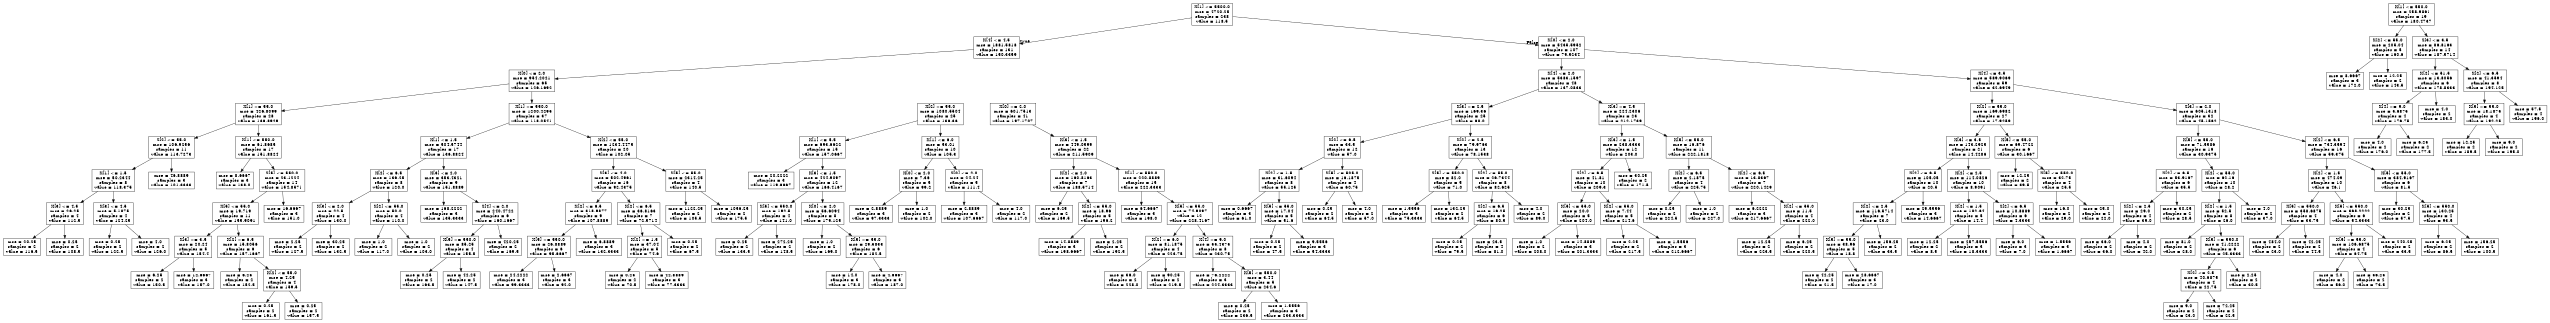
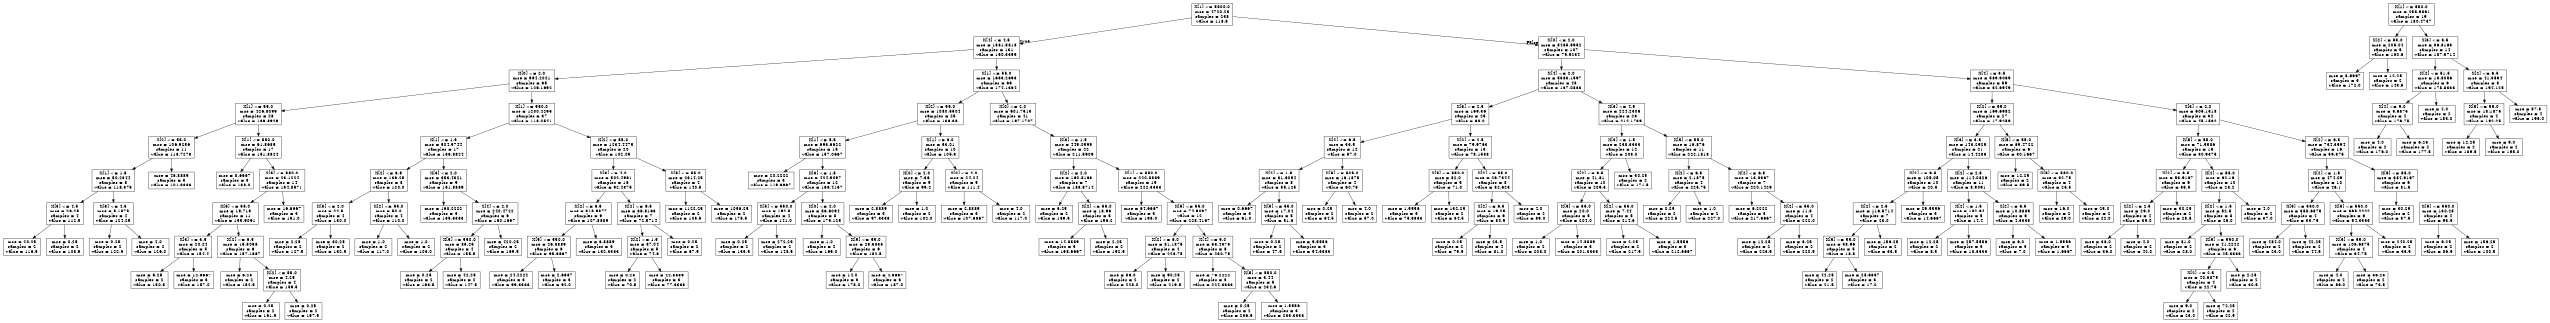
  digraph {
    node [shape=box]
    n1 [label="X[1] <= 5500.0\nmse = 4720.25\nsamples = 238\nvalue = 118.5"]
    n2 [label="X[4] <= 4.5\nmse = 1881.5818\nsamples = 131\nvalue = 150.3359"]
    n3 [label="X[0] <= 2.0\nmse = 5435.5952\nsamples = 107\nvalue = 79.5234"]
    n4 [label="X[0] <= 2.0\nmse = 954.2021\nsamples = 65\nvalue = 126.1692"]
+   n5 [label="X[1] <= 55.0\nmse = 1653.2693\nsamples = 66\nvalue = 174.1364"]
    n6 [label="X[4] <= 2.0\nmse = 5383.1597\nsamples = 48\nvalue = 137.0833"]
    n7 [label="X[4] <= 3.5\nmse = 589.9069\nsamples = 59\nvalue = 32.6949"]
    n8 [label="X[1] <= 55.0\nmse = 426.8099\nsamples = 28\nvalue = 136.8929"]
    n9 [label="X[1] <= 550.0\nmse = 1200.4295\nsamples = 37\nvalue = 118.0541"]
    n10 [label="X[2] <= 55.0\nmse = 1080.5504\nsamples = 25\nvalue = 136.36"]
    n11 [label="X[0] <= 2.0\nmse = 601.7513\nsamples = 41\nvalue = 197.1707"]
    n12 [label="X[2] <= 55.0\nmse = 106.9256\nsamples = 11\nvalue = 113.7273"]
    n13 [label="X[1] <= 550.0\nmse = 61.8685\nsamples = 17\nvalue = 151.8824"]
    n14 [label="X[1] <= 1.5\nmse = 504.5744\nsamples = 17\nvalue = 136.8824"]
    n15 [label="X[2] <= 55.0\nmse = 1234.4475\nsamples = 20\nvalue = 102.05"]
    n16 [label="X[1] <= 1.5\nmse = 50.2344\nsamples = 8\nvalue = 118.375"]
    n17 [label="mse = 46.8889\nsamples = 3\nvalue = 101.3333"]
    n18 [label="mse = 8.6667\nsamples = 3\nvalue = 138.0"]
    n19 [label="X[5] <= 550.0\nmse = 23.1224\nsamples = 14\nvalue = 154.8571"]
    n20 [label="X[3] <= 4.5\nmse = 26.25\nsamples = 4\nvalue = 112.5"]
    n21 [label="X[3] <= 4.5\nmse = 5.1875\nsamples = 4\nvalue = 124.25"]
    n22 [label="mse = 20.25\nsamples = 2\nvalue = 116.5"]
    n23 [label="mse = 0.25\nsamples = 2\nvalue = 108.5"]
    n24 [label="mse = 0.25\nsamples = 2\nvalue = 122.5"]
    n25 [label="mse = 4.0\nsamples = 2\nvalue = 126.0"]
    n26 [label="X[5] <= 55.0\nmse = 19.719\nsamples = 11\nvalue = 155.9091"]
    n27 [label="mse = 16.6667\nsamples = 3\nvalue = 151.0"]
    n28 [label="X[3] <= 3.5\nmse = 20.24\nsamples = 5\nvalue = 154.4"]
    n29 [label="X[2] <= 6.5\nmse = 15.8056\nsamples = 6\nvalue = 157.1667"]
    n30 [label="mse = 6.25\nsamples = 2\nvalue = 150.5"]
    n31 [label="mse = 12.6667\nsamples = 3\nvalue = 157.0"]
    n32 [label="mse = 6.25\nsamples = 2\nvalue = 152.5"]
    n33 [label="X[2] <= 55.0\nmse = 4.25\nsamples = 4\nvalue = 159.5"]
    n34 [label="mse = 0.25\nsamples = 2\nvalue = 161.5"]
    n35 [label="mse = 0.25\nsamples = 2\nvalue = 157.5"]
    n36 [label="X[2] <= 6.5\nmse = 136.25\nsamples = 8\nvalue = 120.0"]
    n37 [label="X[3] <= 2.0\nmse = 353.4321\nsamples = 9\nvalue = 151.8889"]
    n38 [label="X[3] <= 4.0\nmse = 502.4961\nsamples = 16\nvalue = 92.4375"]
    n39 [label="X[5] <= 55.0\nmse = 2314.25\nsamples = 4\nvalue = 140.5"]
    n40 [label="X[3] <= 2.0\nmse = 22.5\nsamples = 4\nvalue = 130.0"]
    n41 [label="X[2] <= 55.0\nmse = 50.0\nsamples = 4\nvalue = 110.0"]
    n42 [label="mse = 168.2222\nsamples = 3\nvalue = 135.3333"]
    n43 [label="X[4] <= 2.0\nmse = 240.4722\nsamples = 6\nvalue = 160.1667"]
    n44 [label="mse = 2.25\nsamples = 2\nvalue = 127.5"]
    n45 [label="mse = 30.25\nsamples = 2\nvalue = 132.5"]
    n46 [label="mse = 1.0\nsamples = 2\nvalue = 117.0"]
    n47 [label="mse = 1.0\nsamples = 2\nvalue = 103.0"]
    n48 [label="X[5] <= 550.0\nmse = 85.25\nsamples = 4\nvalue = 155.5"]
    n49 [label="mse = 420.25\nsamples = 2\nvalue = 169.5"]
    n50 [label="mse = 0.25\nsamples = 2\nvalue = 163.5"]
    n51 [label="mse = 42.25\nsamples = 2\nvalue = 147.5"]
    n52 [label="X[2] <= 6.5\nmse = 318.9877\nsamples = 9\nvalue = 107.8889"]
    n53 [label="X[2] <= 6.5\nmse = 36.8163\nsamples = 7\nvalue = 72.5714"]
    n54 [label="mse = 1122.25\nsamples = 2\nvalue = 105.5"]
    n55 [label="mse = 1056.25\nsamples = 2\nvalue = 175.5"]
    n56 [label="X[5] <= 550.0\nmse = 26.8889\nsamples = 6\nvalue = 95.6667"]
    n57 [label="mse = 6.8889\nsamples = 3\nvalue = 132.3333"]
    n58 [label="X[2] <= 1.5\nmse = 37.04\nsamples = 5\nvalue = 74.6"]
    n59 [label="mse = 0.25\nsamples = 2\nvalue = 67.5"]
    n60 [label="mse = 24.2222\nsamples = 3\nvalue = 99.3333"]
    n61 [label="mse = 2.6667\nsamples = 3\nvalue = 92.0"]
    n62 [label="mse = 0.25\nsamples = 2\nvalue = 70.5"]
    n63 [label="mse = 42.8889\nsamples = 3\nvalue = 77.3333"]
    n64 [label="X[1] <= 5.5\nmse = 693.6622\nsamples = 15\nvalue = 157.0667"]
    n65 [label="X[1] <= 6.0\nmse = 53.01\nsamples = 10\nvalue = 105.3"]
    n66 [label="X[3] <= 1.5\nmse = 449.0599\nsamples = 22\nvalue = 211.5909"]
    n67 [label="mse = 20.2222\nsamples = 3\nvalue = 119.6667"]
    n68 [label="X[3] <= 1.5\nmse = 424.9097\nsamples = 12\nvalue = 166.4167"]
    n69 [label="X[0] <= 2.0\nmse = 7.36\nsamples = 5\nvalue = 99.2"]
    n70 [label="X[0] <= 2.0\nmse = 24.24\nsamples = 5\nvalue = 111.4"]
    n71 [label="X[5] <= 550.0\nmse = 192.5\nsamples = 4\nvalue = 141.0"]
    n72 [label="X[0] <= 2.0\nmse = 56.6094\nsamples = 8\nvalue = 179.125"]
    n73 [label="mse = 0.25\nsamples = 2\nvalue = 133.5"]
    n74 [label="mse = 272.25\nsamples = 2\nvalue = 148.5"]
    n75 [label="mse = 1.0\nsamples = 2\nvalue = 169.0"]
    n76 [label="X[5] <= 55.0\nmse = 29.5833\nsamples = 6\nvalue = 182.5"]
    n77 [label="mse = 14.0\nsamples = 3\nvalue = 178.0"]
    n78 [label="mse = 4.6667\nsamples = 3\nvalue = 187.0"]
    n79 [label="mse = 2.8889\nsamples = 3\nvalue = 97.3333"]
    n80 [label="mse = 1.0\nsamples = 2\nvalue = 102.0"]
    n81 [label="mse = 2.8889\nsamples = 3\nvalue = 107.6667"]
    n82 [label="mse = 4.0\nsamples = 2\nvalue = 117.0"]
    n83 [label="X[1] <= 550.0\nmse = 258.9861\nsamples = 19\nvalue = 180.4737"]
    n84 [label="X[2] <= 55.0\nmse = 205.04\nsamples = 5\nvalue = 160.6"]
    n85 [label="X[3] <= 3.5\nmse = 86.8163\nsamples = 14\nvalue = 187.5714"]
    n86 [label="X[2] <= 2.0\nmse = 160.8163\nsamples = 7\nvalue = 188.5714"]
    n87 [label="X[1] <= 550.0\nmse = 220.8889\nsamples = 15\nvalue = 222.3333"]
    n88 [label="mse = 8.6667\nsamples = 3\nvalue = 172.0"]
    n89 [label="mse = 12.25\nsamples = 2\nvalue = 143.5"]
    n90 [label="X[2] <= 51.5\nmse = 13.8056\nsamples = 6\nvalue = 178.8333"]
    n91 [label="X[2] <= 6.5\nmse = 41.3594\nsamples = 8\nvalue = 194.125"]
    n92 [label="X[4] <= 9.0\nmse = 5.6875\nsamples = 4\nvalue = 176.75"]
    n93 [label="mse = 4.0\nsamples = 2\nvalue = 183.0"]
    n94 [label="X[5] <= 55.0\nmse = 18.1875\nsamples = 4\nvalue = 192.25"]
    n95 [label="mse = 57.5\nsamples = 4\nvalue = 196.0"]
    n96 [label="mse = 4.0\nsamples = 2\nvalue = 176.0"]
    n97 [label="mse = 6.25\nsamples = 2\nvalue = 177.5"]
    n98 [label="mse = 12.25\nsamples = 2\nvalue = 189.5"]
    n99 [label="mse = 9.0\nsamples = 2\nvalue = 195.0"]
    n100 [label="mse = 6.25\nsamples = 2\nvalue = 169.5"]
    n101 [label="X[2] <= 55.0\nmse = 18.96\nsamples = 5\nvalue = 196.2"]
    n102 [label="mse = 64.6667\nsamples = 3\nvalue = 198.0"]
    n103 [label="X[5] <= 55.0\nmse = 74.9097\nvalue = 12\nvalue = 228.4167"]
    n104 [label="mse = 14.8889\nsamples = 3\nvalue = 198.6667"]
    n105 [label="mse = 2.25\nsamples = 2\nvalue = 192.5"]
    n106 [label="X[2] <= 6.0\nmse = 81.1875\nsamples = 4\nvalue = 223.75"]
    n107 [label="X[4] <= 9.0\nmse = 55.4375\nsamples = 8\nvalue = 230.75"]
    n108 [label="mse = 36.0\nsamples = 2\nvalue = 228.0"]
    n109 [label="mse = 90.25\nsamples = 2\nvalue = 219.5"]
    n110 [label="mse = 76.2222\nsamples = 3\nvalue = 224.3333"]
    n111 [label="X[5] <= 550.0\nmse = 3.44\nsamples = 5\nvalue = 234.6"]
    n112 [label="mse = 0.25\nsamples = 2\nvalue = 236.5"]
    n113 [label="mse = 1.5556\nsamples = 3\nvalue = 233.3333"]
    n114 [label="X[3] <= 2.5\nmse = 169.36\nsamples = 25\nvalue = 68.0"]
    n115 [label="X[3] <= 4.5\nmse = 224.2306\nsamples = 23\nvalue = 212.1739"]
    n116 [label="X[2] <= 55.0\nmse = 169.6982\nsamples = 27\nvalue = 17.9259"]
    n117 [label="X[3] <= 2.0\nmse = 605.1318\nsamples = 32\nvalue = 45.1562"]
    n118 [label="X[2] <= 6.5\nmse = 33.5\nsamples = 12\nvalue = 57.0"]
    n119 [label="X[2] <= 2.5\nmse = 79.9763\nsamples = 13\nvalue = 78.1538"]
    n120 [label="X[3] <= 1.5\nmse = 238.3333\nsamples = 12\nvalue = 203.0"]
    n121 [label="X[5] <= 55.0\nmse = 16.876\nsamples = 11\nvalue = 222.1818"]
    n122 [label="X[2] <= 1.5\nmse = 31.6094\nsamples = 8\nvalue = 55.125"]
    n123 [label="X[5] <= 505.0\nmse = 16.1875\nsamples = 4\nvalue = 60.75"]
    n124 [label="X[5] <= 550.0\nmse = 82.0\nsamples = 5\nvalue = 71.0"]
    n125 [label="X[2] <= 55.0\nmse = 26.7344\nsamples = 8\nvalue = 82.625"]
    n126 [label="mse = 0.6667\nsamples = 3\nvalue = 61.0"]
    n127 [label="X[5] <= 55.0\nmse = 17.04\nsamples = 5\nvalue = 51.6"]
    n128 [label="mse = 0.25\nsamples = 2\nvalue = 64.5"]
    n129 [label="mse = 4.0\nsamples = 2\nvalue = 57.0"]
    n130 [label="mse = 0.25\nsamples = 2\nvalue = 47.5"]
    n131 [label="mse = 9.5556\nsamples = 3\nvalue = 54.3333"]
    n132 [label="mse = 1.5556\nsamples = 3\nvalue = 75.3333"]
    n133 [label="mse = 132.25\nsamples = 2\nvalue = 64.5"]
    n134 [label="X[2] <= 6.5\nmse = 16.25\nsamples = 6\nvalue = 80.5"]
    n135 [label="mse = 4.0\nsamples = 2\nvalue = 89.0"]
    n136 [label="mse = 0.25\nsamples = 2\nvalue = 79.5"]
    n137 [label="mse = 23.5\nsamples = 4\nvalue = 81.0"]
    n138 [label="X[2] <= 6.5\nmse = 41.81\nsamples = 10\nvalue = 209.3"]
    n139 [label="mse = 30.25\nsamples = 2\nvalue = 171.5"]
    n140 [label="X[2] <= 6.5\nmse = 2.1875\nsamples = 4\nvalue = 225.75"]
    n141 [label="X[2] <= 6.5\nmse = 13.8367\nsamples = 7\nvalue = 220.1429"]
    n142 [label="X[5] <= 55.0\nmse = 20.0\nsamples = 5\nvalue = 204.0"]
    n143 [label="X[2] <= 55.0\nmse = 7.44\nsamples = 5\nvalue = 214.6"]
    n144 [label="mse = 1.0\nsamples = 2\nvalue = 208.0"]
    n145 [label="mse = 14.8889\nsamples = 3\nvalue = 201.3333"]
    n146 [label="mse = 2.25\nsamples = 2\nvalue = 217.5"]
    n147 [label="mse = 1.5556\nsamples = 3\nvalue = 212.6667"]
    n148 [label="mse = 0.25\nsamples = 2\nvalue = 224.5"]
    n149 [label="mse = 1.0\nsamples = 2\nvalue = 227.0"]
    n150 [label="mse = 6.2222\nsamples = 3\nvalue = 217.6667"]
    n151 [label="X[2] <= 55.0\nmse = 11.5\nsamples = 4\nvalue = 222.0"]
    n152 [label="mse = 12.25\nsamples = 2\nvalue = 223.5"]
    n153 [label="mse = 6.25\nsamples = 2\nvalue = 220.5"]
    n154 [label="X[3] <= 3.5\nmse = 143.2925\nsamples = 21\nvalue = 14.4286"]
    n155 [label="X[5] <= 55.0\nmse = 69.4722\nsamples = 6\nvalue = 30.1667"]
    n156 [label="X[5] <= 55.0\nmse = 71.5586\nsamples = 16\nvalue = 30.9375"]
    n157 [label="X[2] <= 6.5\nmse = 734.3594\nsamples = 16\nvalue = 59.375"]
    n158 [label="X[2] <= 6.5\nmse = 105.05\nsamples = 10\nvalue = 20.5"]
-   n159 [label="X[2] <= 2.5\nmse = 114.0826\nsamples = 10\nvalue = 8.9091"]
+   n159 [label="X[2] <= 2.5\nmse = 114.0826\nsamples = 11\nvalue = 8.9091"]
    n160 [label="mse = 12.25\nsamples = 2\nvalue = 39.5"]
    n161 [label="X[5] <= 550.0\nmse = 32.75\nsamples = 4\nvalue = 25.5"]
    n162 [label="X[2] <= 2.5\nmse = 116.5714\nsamples = 7\nvalue = 23.0"]
    n163 [label="mse = 29.5556\nsamples = 3\nvalue = 14.6667"]
    n164 [label="X[2] <= 1.5\nmse = 182.64\nsamples = 5\nvalue = 14.4"]
    n165 [label="X[2] <= 6.5\nmse = 10.8889\nsamples = 6\nvalue = 4.3333"]
    n166 [label="X[5] <= 55.0\nmse = 38.96\nsamples = 5\nvalue = 18.8"]
    n167 [label="mse = 156.25\nsamples = 2\nvalue = 33.5"]
    n168 [label="mse = 42.25\nsamples = 2\nvalue = 21.5"]
    n169 [label="mse = 28.6667\nsamples = 3\nvalue = 17.0"]
    n170 [label="mse = 12.25\nsamples = 2\nvalue = 8.5"]
    n171 [label="mse = 257.5556\nsamples = 3\nvalue = 18.3333"]
    n172 [label="mse = 6.0\nsamples = 3\nvalue = 7.0"]
    n173 [label="mse = 1.5556\nsamples = 3\nvalue = 1.6667"]
    n174 [label="mse = 16.0\nsamples = 2\nvalue = 29.0"]
    n175 [label="mse = 25.0\nsamples = 2\nvalue = 22.0"]
    n176 [label="X[2] <= 6.5\nmse = 53.9167\nsamples = 6\nvalue = 35.5"]
    n177 [label="X[2] <= 55.0\nmse = 62.16\nsamples = 10\nvalue = 28.2"]
    n178 [label="X[2] <= 1.5\nmse = 474.09\nsamples = 10\nvalue = 46.1"]
    n179 [label="X[5] <= 55.0\nmse = 384.9167\nsamples = 6\nvalue = 81.5"]
    n180 [label="X[2] <= 2.5\nmse = 29.0\nsamples = 4\nvalue = 39.0"]
    n181 [label="mse = 30.25\nsamples = 2\nvalue = 28.5"]
    n182 [label="X[2] <= 1.5\nmse = 52.5\nsamples = 8\nvalue = 26.0"]
    n183 [label="mse = 4.0\nsamples = 2\nvalue = 37.0"]
    n184 [label="mse = 36.0\nsamples = 2\nvalue = 36.0"]
    n185 [label="mse = 4.0\nsamples = 2\nvalue = 42.0"]
    n186 [label="mse = 81.0\nsamples = 2\nvalue = 28.0"]
    n187 [label="X[5] <= 550.0\nmse = 41.2222\nsamples = 6\nvalue = 25.3333"]
    n188 [label="X[2] <= 2.5\nmse = 40.6875\nsamples = 4\nvalue = 22.75"]
    n189 [label="mse = 2.25\nsamples = 2\nvalue = 30.5"]
    n190 [label="mse = 9.0\nsamples = 2\nvalue = 23.0"]
    n191 [label="mse = 72.25\nsamples = 2\nvalue = 22.5"]
    n192 [label="X[5] <= 550.0\nmse = 358.6875\nsamples = 4\nvalue = 33.75"]
    n193 [label="X[5] <= 550.0\nmse = 368.2222\nsamples = 6\nvalue = 54.3333"]
    n194 [label="mse = 30.25\nsamples = 2\nvalue = 57.5"]
    n195 [label="X[5] <= 550.0\nmse = 130.25\nsamples = 4\nvalue = 93.5"]
    n196 [label="mse = 484.0\nsamples = 2\nvalue = 23.0"]
    n197 [label="mse = 42.25\nsamples = 2\nvalue = 44.5"]
    n198 [label="X[5] <= 55.0\nmse = 106.6875\nsamples = 4\nvalue = 64.75"]
    n199 [label="mse = 240.25\nsamples = 2\nvalue = 33.5"]
    n200 [label="mse = 4.0\nsamples = 2\nvalue = 56.0"]
    n201 [label="mse = 56.25\nsamples = 2\nvalue = 73.5"]
    n202 [label="mse = 6.25\nsamples = 2\nvalue = 86.5"]
    n203 [label="mse = 156.25\nsamples = 2\nvalue = 100.5"]
    n1 -> n2 [headlabel=True labelangle=45 labeldistance=2.5]
    n1 -> n3 [headlabel=False labelangle=-45 labeldistance=2.5]
    n2 -> n4
+   n2 -> n5
    n3 -> n6
    n3 -> n7
    n4 -> n8
    n4 -> n9
+   n5 -> n10
+   n5 -> n11
    n6 -> n114
    n6 -> n115
    n7 -> n116
    n7 -> n117
    n8 -> n12
    n8 -> n13
    n9 -> n14
    n9 -> n15
    n10 -> n64
    n10 -> n65
    n11 -> n66
    n12 -> n16
    n12 -> n17
    n13 -> n18
    n13 -> n19
    n14 -> n36
    n14 -> n37
    n15 -> n38
    n15 -> n39
    n16 -> n20
    n16 -> n21
    n19 -> n26
    n19 -> n27
    n20 -> n22
    n20 -> n23
    n21 -> n24
    n21 -> n25
    n26 -> n28
    n26 -> n29
    n28 -> n30
    n28 -> n31
    n29 -> n32
    n29 -> n33
    n33 -> n34
    n33 -> n35
    n36 -> n40
    n36 -> n41
    n37 -> n42
    n37 -> n43
    n38 -> n52
    n38 -> n53
    n39 -> n54
    n39 -> n55
    n40 -> n44
    n40 -> n45
    n41 -> n46
    n41 -> n47
    n43 -> n48
    n43 -> n49
    n48 -> n50
    n48 -> n51
    n52 -> n56
    n52 -> n57
    n53 -> n58
    n53 -> n59
    n56 -> n60
    n56 -> n61
    n58 -> n62
    n58 -> n63
    n64 -> n67
    n64 -> n68
    n65 -> n69
    n65 -> n70
    n66 -> n86
    n66 -> n87
    n68 -> n71
    n68 -> n72
    n69 -> n79
    n69 -> n80
    n70 -> n81
    n70 -> n82
    n71 -> n73
    n71 -> n74
    n72 -> n75
    n72 -> n76
    n76 -> n77
    n76 -> n78
    n83 -> n84
    n83 -> n85
    n84 -> n88
    n84 -> n89
    n85 -> n90
    n85 -> n91
    n86 -> n100
    n86 -> n101
    n87 -> n102
    n87 -> n103
    n90 -> n92
    n90 -> n93
    n91 -> n94
    n91 -> n95
    n92 -> n96
    n92 -> n97
    n94 -> n98
    n94 -> n99
    n101 -> n104
    n101 -> n105
    n103 -> n106
    n103 -> n107
    n106 -> n108
    n106 -> n109
    n107 -> n110
    n107 -> n111
    n111 -> n112
    n111 -> n113
    n114 -> n118
    n114 -> n119
    n115 -> n120
    n115 -> n121
    n116 -> n154
    n116 -> n155
    n117 -> n156
    n117 -> n157
    n118 -> n122
    n118 -> n123
    n119 -> n124
    n119 -> n125
    n120 -> n138
    n120 -> n139
    n121 -> n140
    n121 -> n141
    n122 -> n126
    n122 -> n127
    n123 -> n128
    n123 -> n129
    n124 -> n132
    n124 -> n133
    n125 -> n134
    n125 -> n135
    n127 -> n130
    n127 -> n131
    n134 -> n136
    n134 -> n137
    n138 -> n142
    n138 -> n143
    n140 -> n148
    n140 -> n149
    n141 -> n150
    n141 -> n151
    n142 -> n144
    n142 -> n145
    n143 -> n146
    n143 -> n147
    n151 -> n152
    n151 -> n153
    n154 -> n158
    n154 -> n159
    n155 -> n160
    n155 -> n161
+   n156 -> n176
    n156 -> n177
    n157 -> n178
    n157 -> n179
    n158 -> n162
    n158 -> n163
    n159 -> n164
    n159 -> n165
    n161 -> n174
    n161 -> n175
    n162 -> n166
    n162 -> n167
    n164 -> n170
    n164 -> n171
    n165 -> n172
    n165 -> n173
    n166 -> n168
    n166 -> n169
    n176 -> n180
    n176 -> n181
    n177 -> n182
    n177 -> n183
    n178 -> n192
    n178 -> n193
    n179 -> n194
-   n179 -> n195
    n180 -> n184
    n180 -> n185
    n182 -> n186
    n182 -> n187
    n187 -> n188
    n187 -> n189
    n188 -> n190
    n188 -> n191
    n192 -> n196
    n192 -> n197
    n193 -> n198
    n193 -> n199
    n195 -> n202
    n195 -> n203
    n198 -> n200
    n198 -> n201
  }
